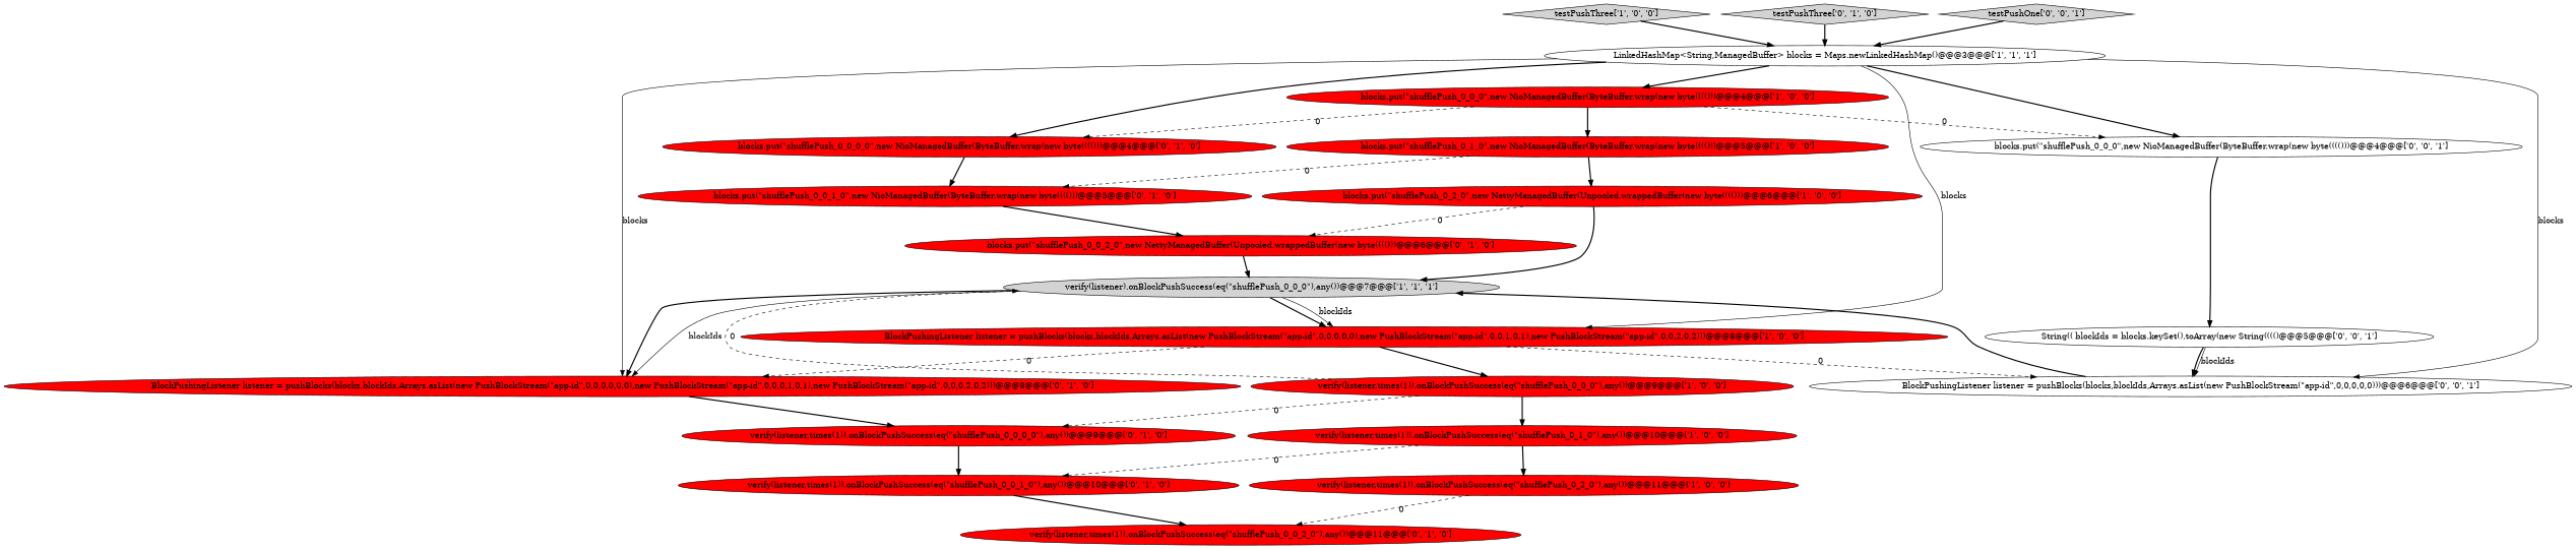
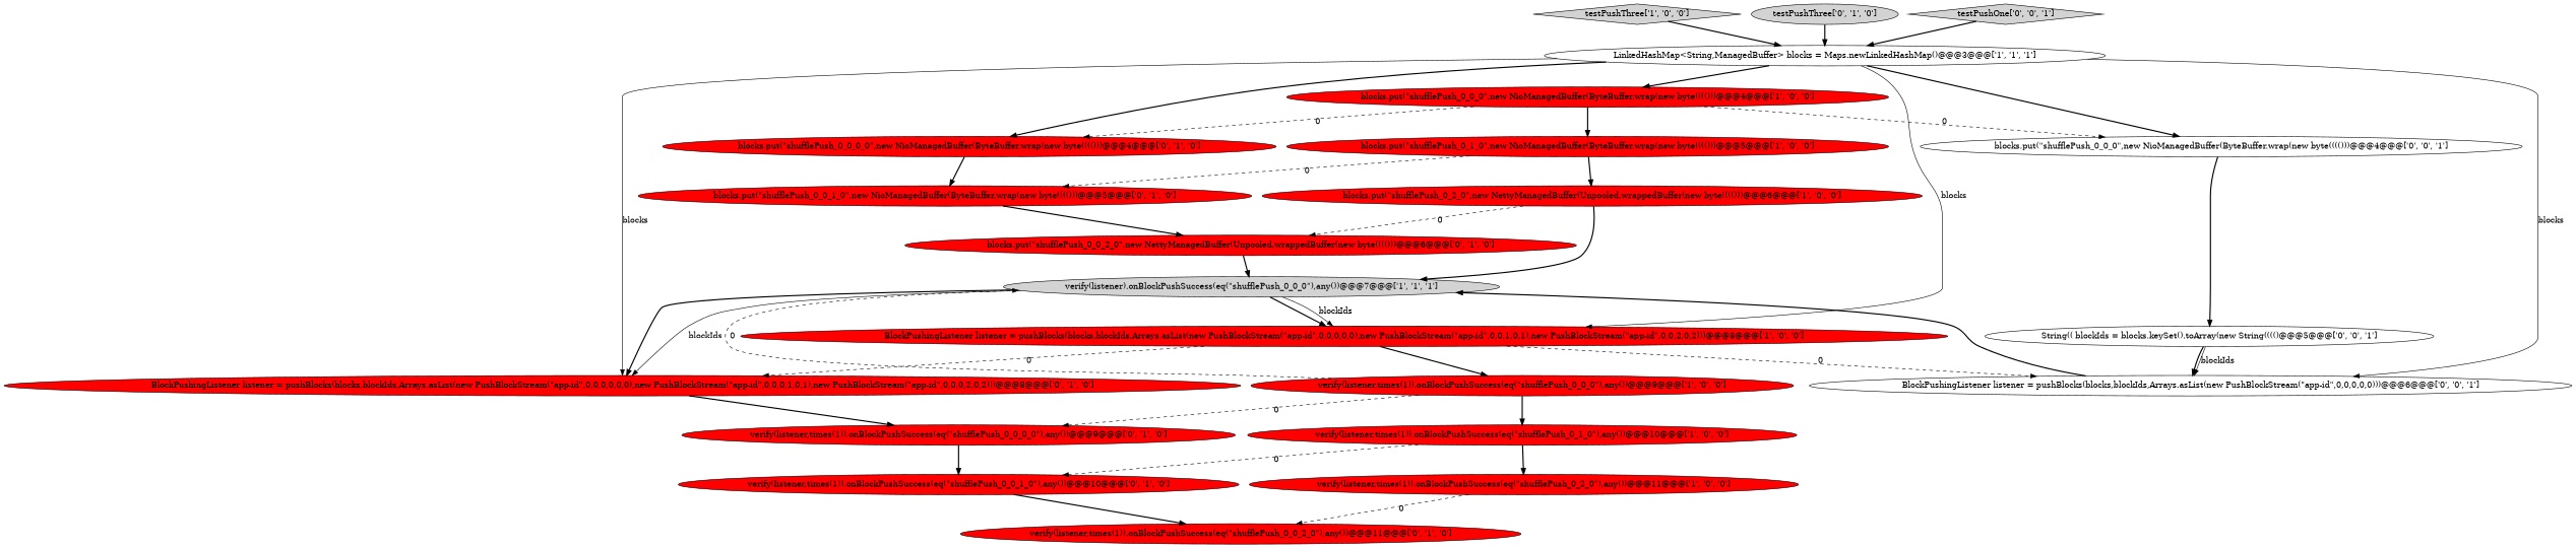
  digraph {
    node [fillcolor=red shape=ellipse style=filled]
    edge [style=bold]
    n1 [label="blocks.put(\"shufflePush_0_0_2_0\",new NettyManagedBuffer(Unpooled.wrappedBuffer(new byte(((()))@@@6@@@['0', '1', '0']"]
    n2 [fillcolor=lightgray label="verify(listener).onBlockPushSuccess(eq(\"shufflePush_0_0_0\"),any())@@@7@@@['1', '1', '1']"]
    n3 [fillcolor=white label="LinkedHashMap<String,ManagedBuffer> blocks = Maps.newLinkedHashMap()@@@3@@@['1', '1', '1']"]
    n4 [label="BlockPushingListener listener = pushBlocks(blocks,blockIds,Arrays.asList(new PushBlockStream(\"app-id\",0,0,0,0,0,0),new PushBlockStream(\"app-id\",0,0,0,1,0,1),new PushBlockStream(\"app-id\",0,0,0,2,0,2)))@@@8@@@['0', '1', '0']"]
    n5 [label="BlockPushingListener listener = pushBlocks(blocks,blockIds,Arrays.asList(new PushBlockStream(\"app-id\",0,0,0,0,0),new PushBlockStream(\"app-id\",0,0,1,0,1),new PushBlockStream(\"app-id\",0,0,2,0,2)))@@@8@@@['1', '0', '0']"]
    n6 [label="blocks.put(\"shufflePush_0_0_0_0\",new NioManagedBuffer(ByteBuffer.wrap(new byte(((()))@@@4@@@['0', '1', '0']"]
    n7 [fillcolor=white label="blocks.put(\"shufflePush_0_0_0\",new NioManagedBuffer(ByteBuffer.wrap(new byte(((()))@@@4@@@['0', '0', '1']"]
    n8 [fillcolor=white label="BlockPushingListener listener = pushBlocks(blocks,blockIds,Arrays.asList(new PushBlockStream(\"app-id\",0,0,0,0,0)))@@@6@@@['0', '0', '1']"]
    n9 [label="blocks.put(\"shufflePush_0_0_0\",new NioManagedBuffer(ByteBuffer.wrap(new byte(((()))@@@4@@@['1', '0', '0']"]
    n10 [label="verify(listener,times(1)).onBlockPushSuccess(eq(\"shufflePush_0_0_0_0\"),any())@@@9@@@['0', '1', '0']"]
    n11 [fillcolor=lightgray label="testPushThree['1', '0', '0']" shape=diamond]
    n12 [label="blocks.put(\"shufflePush_0_1_0\",new NioManagedBuffer(ByteBuffer.wrap(new byte(((()))@@@5@@@['1', '0', '0']"]
    n13 [label="blocks.put(\"shufflePush_0_0_1_0\",new NioManagedBuffer(ByteBuffer.wrap(new byte(((()))@@@5@@@['0', '1', '0']"]
    n14 [label="blocks.put(\"shufflePush_0_2_0\",new NettyManagedBuffer(Unpooled.wrappedBuffer(new byte(((()))@@@6@@@['1', '0', '0']"]
-   n15 [fillcolor=lightgray label="testPushThree['0', '1', '0']" shape=diamond]
+   n15 [fillcolor=lightgray label="testPushThree['0', '1', '0']"]
    n16 [label="verify(listener,times(1)).onBlockPushSuccess(eq(\"shufflePush_0_0_1_0\"),any())@@@10@@@['0', '1', '0']"]
    n17 [label="verify(listener,times(1)).onBlockPushSuccess(eq(\"shufflePush_0_1_0\"),any())@@@10@@@['1', '0', '0']"]
    n18 [label="verify(listener,times(1)).onBlockPushSuccess(eq(\"shufflePush_0_2_0\"),any())@@@11@@@['1', '0', '0']"]
    n19 [label="verify(listener,times(1)).onBlockPushSuccess(eq(\"shufflePush_0_0_2_0\"),any())@@@11@@@['0', '1', '0']"]
    n20 [fillcolor=lightgray label="testPushOne['0', '0', '1']" shape=diamond]
    n21 [label="verify(listener,times(1)).onBlockPushSuccess(eq(\"shufflePush_0_0_0\"),any())@@@9@@@['1', '0', '0']"]
    n22 [fillcolor=white label="String(( blockIds = blocks.keySet().toArray(new String(((()@@@5@@@['0', '0', '1']"]
    n1 -> n2
    n2 -> n4
    n2 -> n4 [label=blockIds style=solid]
    n2 -> n5
    n2 -> n5 [label=blockIds style=solid]
    n3 -> n4 [label=blocks style=solid]
    n3 -> n5 [label=blocks style=solid]
    n3 -> n6
    n3 -> n7
    n3 -> n8 [label=blocks style=solid]
    n3 -> n9
    n4 -> n10
    n5 -> n4 [label=0 style=dashed]
    n5 -> n8 [label=0 style=dashed]
    n5 -> n21
    n6 -> n13
    n7 -> n22
    n8 -> n2
    n9 -> n6 [label=0 style=dashed]
    n9 -> n7 [label=0 style=dashed]
    n9 -> n12
    n10 -> n16
    n11 -> n3
    n12 -> n13 [label=0 style=dashed]
    n12 -> n14
    n13 -> n1
    n14 -> n1 [label=0 style=dashed]
    n14 -> n2
    n15 -> n3
    n16 -> n19
    n17 -> n16 [label=0 style=dashed]
    n17 -> n18
    n18 -> n19 [label=0 style=dashed]
    n20 -> n3
    n21 -> n2 [label=0 style=dashed]
    n21 -> n10 [label=0 style=dashed]
    n21 -> n17
    n22 -> n8
    n22 -> n8 [label=blockIds style=solid]
  }
